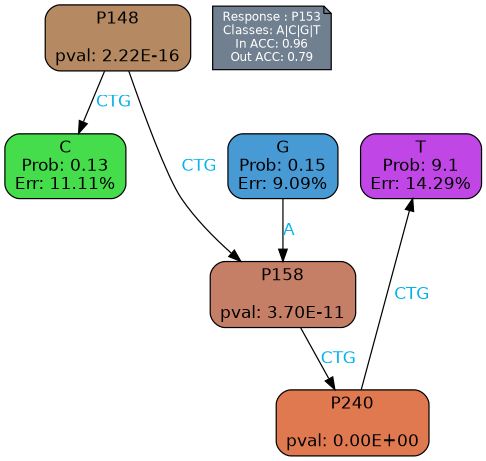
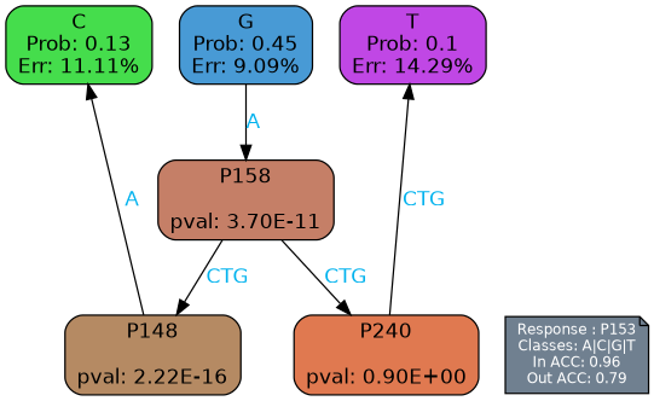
  digraph {
    ranksep=equally
    splines=polylines
    node [color=black fontname=helvetica shape=box style="filled, rounded"]
    edge [fontcolor=deepskyblue2 fontname=helvetica]
    n1 [fillcolor="#45dd4c" label="C\nProb: 0.13\nErr: 11.11%"]
-   n2 [fillcolor="#489ad5" label="G\nProb: 0.15\nErr: 9.09%"]
-   n3 [fillcolor="#c047e5" label="T\nProb: 9.1\nErr: 14.29%"]
+   n2 [fillcolor="#489ad5" label="G\nProb: 0.45\nErr: 9.09%"]
+   n3 [fillcolor="#c047e5" label="T\nProb: 0.1\nErr: 14.29%"]
    n4 [align=left fillcolor=slategray fontcolor=white fontsize=10 label="Response : P153\nClasses: A|C|G|T\nIn ACC: 0.96\nOut ACC: 0.79\n" shape=note style=filled]
    n5 [fillcolor="#b58a63" label="P148\n\npval: 2.22E-16"]
    n6 [fillcolor="#c57f67" label="P158\n\npval: 3.70E-11"]
-   n7 [fillcolor="#e07950" label="P240\n\npval: 0.00E+00"]
+   n7 [fillcolor="#e07950" label="P240\n\npval: 0.90E+00"]
    subgraph sub_1 {
      rank=same
      n1
      n2
      n3
    }
    subgraph sub_2 {
      rank=same
      n4
      n5
    }
    n2 -> n6 [label=A]
-   n5 -> n1 [label=CTG]
-   n5 -> n6 [label=CTG]
+   n5 -> n1 [label=A]
+   n6 -> n5 [label=CTG]
    n6 -> n7 [label=CTG]
    n7 -> n3 [label=CTG]
  }
